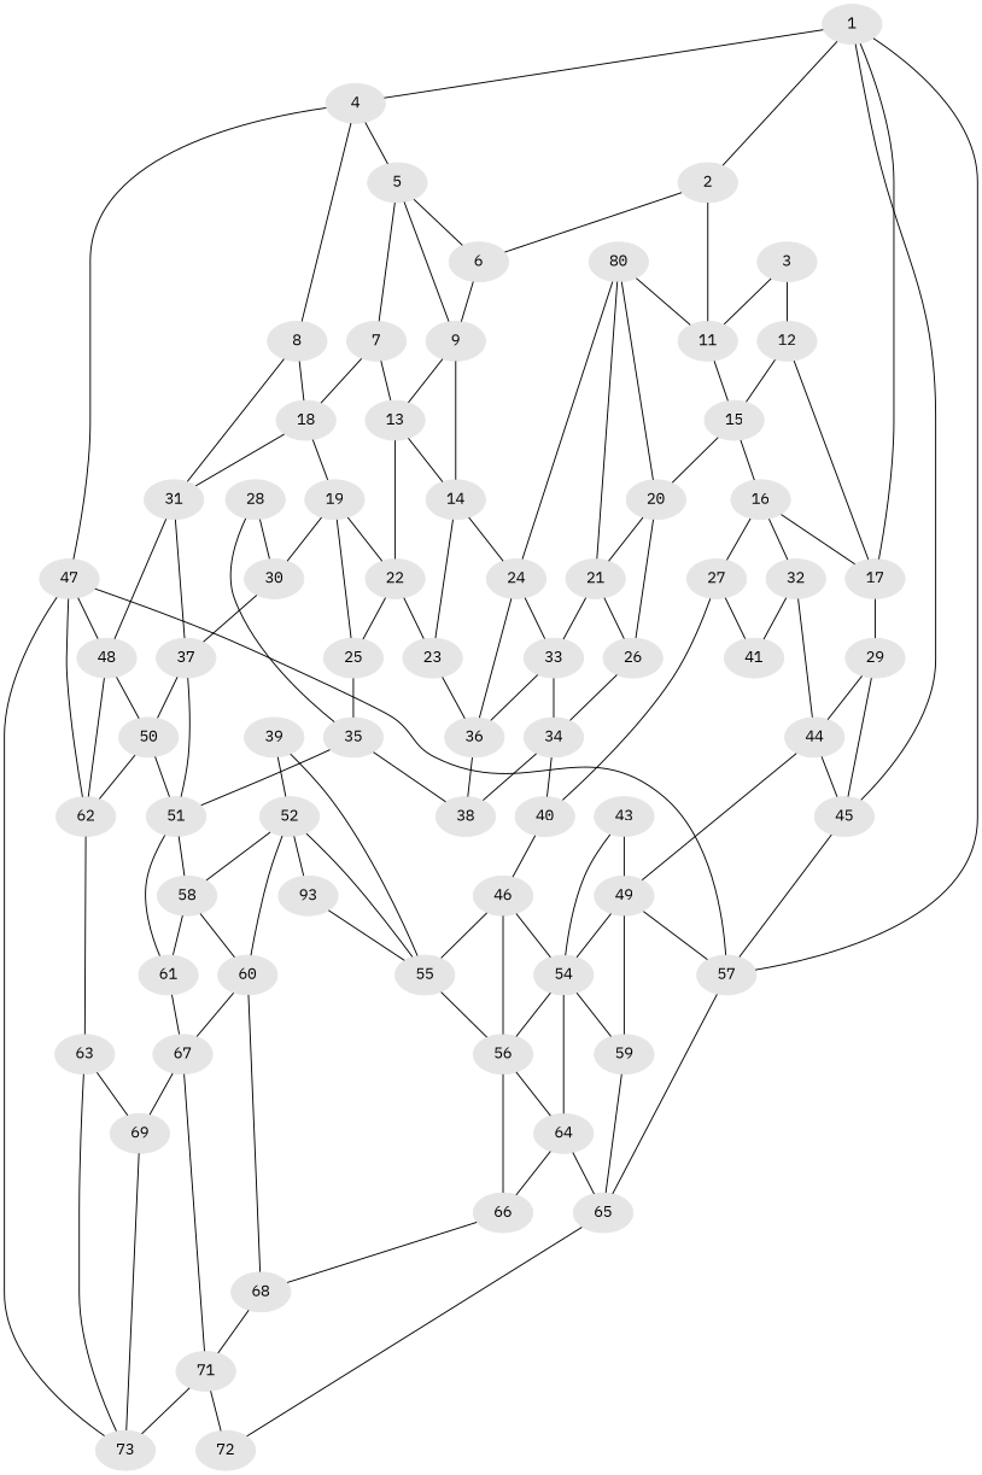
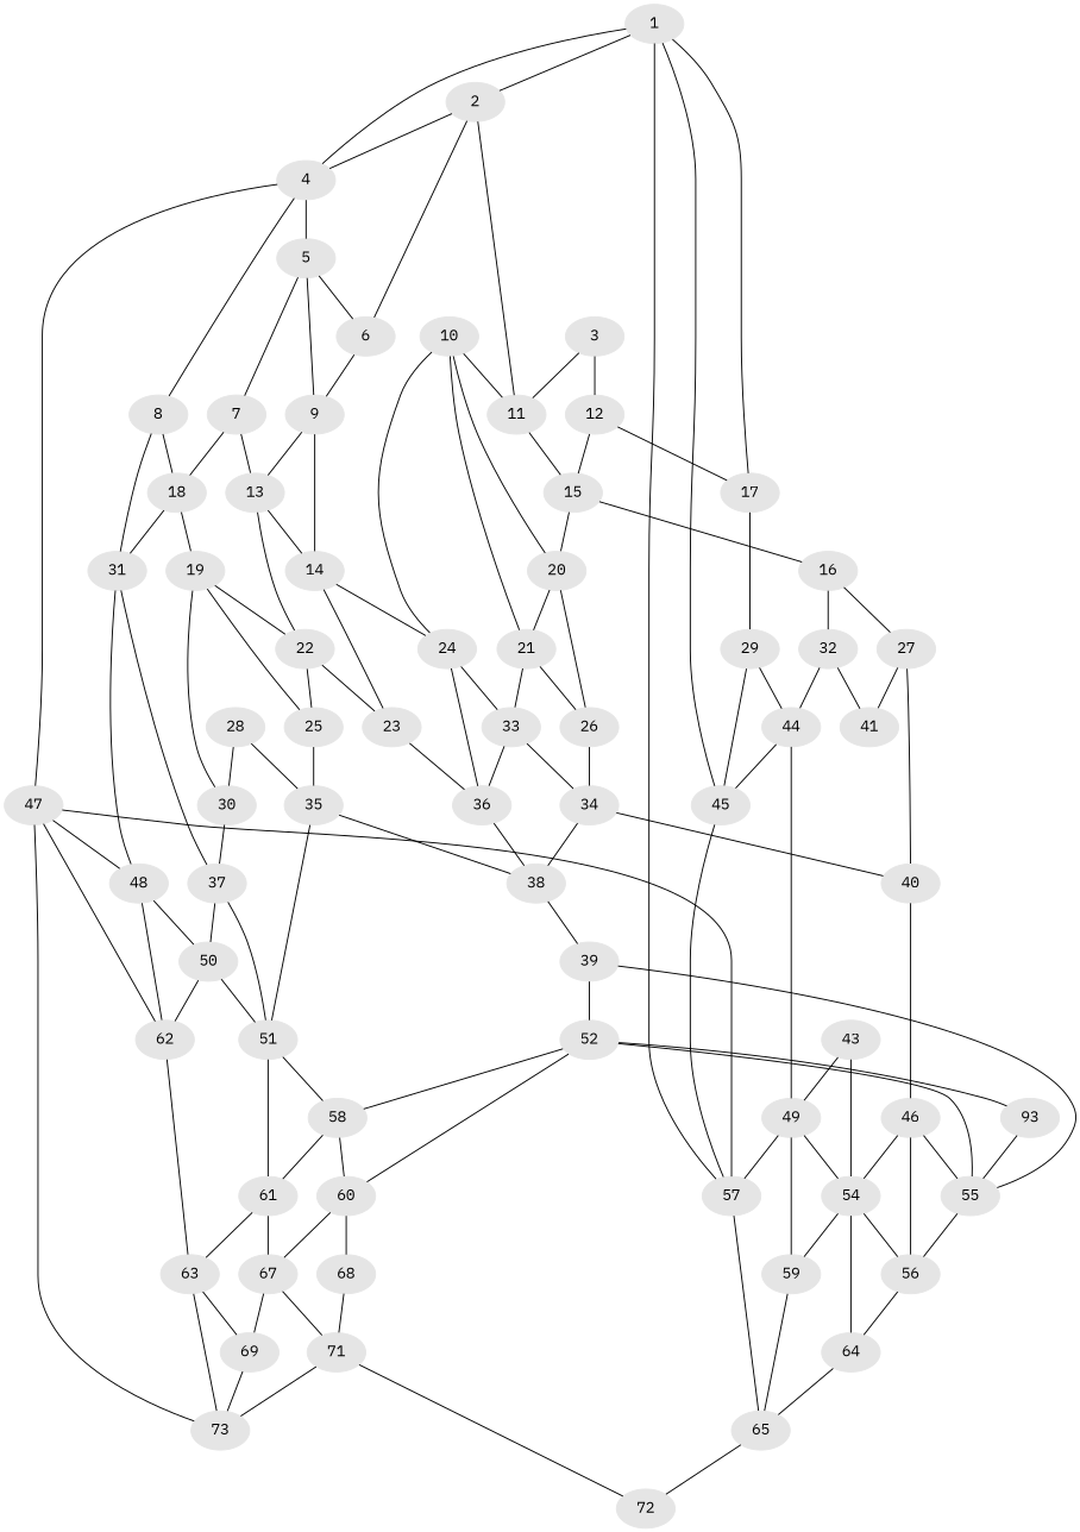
  graph {
    fontname="IBM Plex Mono"
    node [color=gray90 fontname="IBM Plex Mono" style=filled]
    edge [fontname="IBM Plex Mono" weight=1.0]
    1
    2
    4
    17
    45
    57
    6
    11
    5
    8
    47
    29
    65
    9
    15
    3
    12
    7
    18
    31
    48
    62
    73
    13
    14
    22
    19
    37
    24
    23
-   10 [label=80]
+   10
    20
    21
    26
    33
    36
    16
    25
    27
    32
    40
    41
    44
    30
    35
    34
    38
    51
    46
    28
    49
    50
    39
    58
    61
    52
    55
    n58 [label=93]
    60
    56
    54
    43
    59
    64
-   66
    63
    67
    68
    72
    69
    71
    1 -- 2
    1 -- 4
    1 -- 17
    1 -- 45
    1 -- 57
+   2 -- 4
    2 -- 6
    2 -- 11
    4 -- 5
    4 -- 8
    4 -- 47
    17 -- 29
    45 -- 57
    57 -- 65
    6 -- 9
    11 -- 15
    5 -- 6
    5 -- 9
    5 -- 7
    8 -- 18
    8 -- 31
    47 -- 57
    47 -- 48
    47 -- 62
    47 -- 73
    29 -- 45
    29 -- 44
    65 -- 72
    9 -- 13
    9 -- 14
    15 -- 20
    15 -- 16
    3 -- 11
    3 -- 12 [weight=2.0]
    12 -- 17
    12 -- 15
    7 -- 18
    7 -- 13
    18 -- 31
    18 -- 19
    31 -- 48
    31 -- 37
    48 -- 62
    48 -- 50
    62 -- 63
    13 -- 14
    13 -- 22
    14 -- 24
    14 -- 23
    22 -- 23
    22 -- 25
    19 -- 22
    19 -- 25
    19 -- 30
    37 -- 51
    37 -- 50
    24 -- 33
    24 -- 36
    23 -- 36
    10 -- 11
    10 -- 24
    10 -- 20
    10 -- 21
    20 -- 21
    20 -- 26
    21 -- 26
    21 -- 33
    26 -- 34
    33 -- 36
    33 -- 34
    36 -- 38
-   16 -- 17
    16 -- 27
    16 -- 32
    25 -- 35
    27 -- 40
    27 -- 41
    32 -- 41
    32 -- 44
    40 -- 46
    44 -- 45
    44 -- 49
    30 -- 37
    35 -- 38
    35 -- 51
    34 -- 40
    34 -- 38
+   38 -- 39
    51 -- 58
    51 -- 61
    46 -- 55
    46 -- 56
    46 -- 54
    28 -- 30 [weight=2.0]
    28 -- 35
    49 -- 57
    49 -- 54
    49 -- 59 [weight=2.0]
    50 -- 62
    50 -- 51 [weight=2.0]
    39 -- 52
    39 -- 55
    58 -- 61
    58 -- 60
+   61 -- 63
    61 -- 67
    52 -- 58
    52 -- 55
    52 -- n58 [weight=2.0]
    52 -- 60
    55 -- 56 [weight=2.0]
    n58 -- 55
    60 -- 67
    60 -- 68
    56 -- 64
-   56 -- 66
    54 -- 56
    54 -- 59
    54 -- 64
    43 -- 49
    43 -- 54
    59 -- 65
    64 -- 65
-   64 -- 66
-   66 -- 68
    63 -- 73
    63 -- 69
    67 -- 69
    67 -- 71
    68 -- 71
    69 -- 73
    71 -- 73
    71 -- 72
  }
